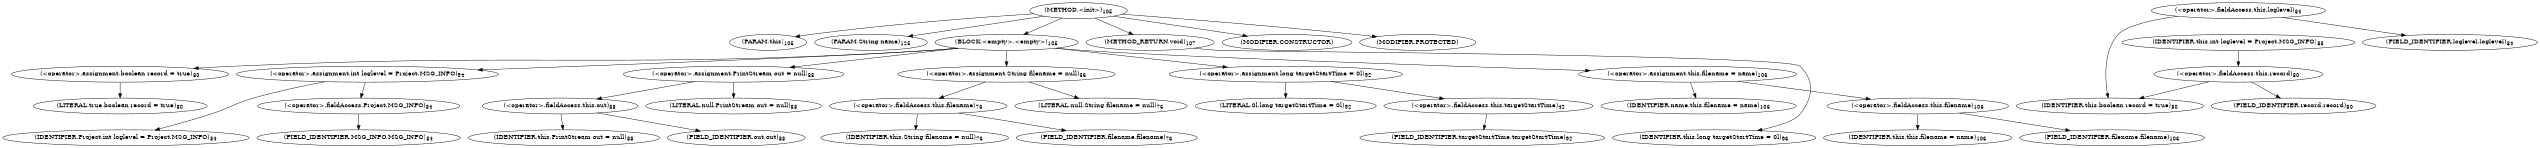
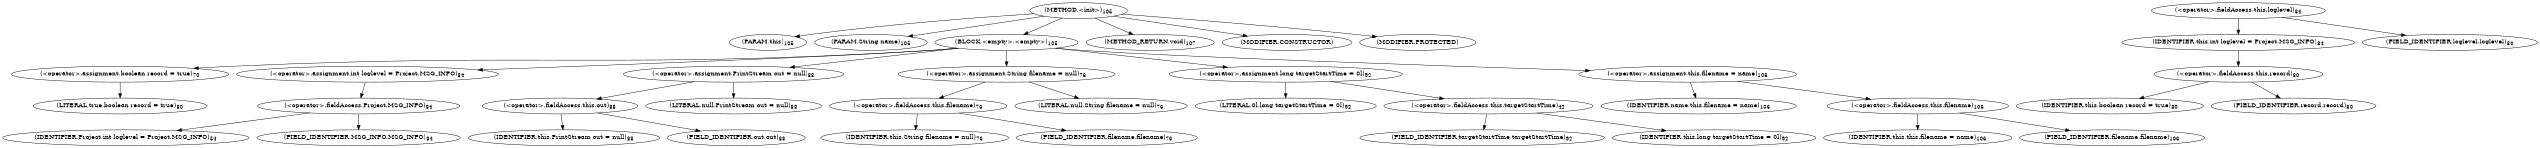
  digraph {
    n1 [label=<(METHOD,&lt;init&gt;)<SUB>105</SUB>>]
    n2 [label=<(PARAM,this)<SUB>105</SUB>>]
-   n3 [label=<(PARAM,String name)<SUB>125</SUB>>]
+   n3 [label=<(PARAM,String name)<SUB>105</SUB>>]
    n4 [label=<(BLOCK,&lt;empty&gt;,&lt;empty&gt;)<SUB>105</SUB>>]
    n5 [label=<(MODIFIER,CONSTRUCTOR)>]
    n6 [label=<(MODIFIER,PROTECTED)>]
    n7 [label=<(METHOD_RETURN,void)<SUB>107</SUB>>]
-   n8 [label=<(&lt;operator&gt;.assignment,String filename = null)<SUB>36</SUB>>]
-   n9 [label=<(&lt;operator&gt;.assignment,boolean record = true)<SUB>80</SUB>>]
-   n10 [label=<(&lt;operator&gt;.assignment,int loglevel = Project.MSG_INFO)<SUB>94</SUB>>]
+   n8 [label=<(&lt;operator&gt;.assignment,String filename = null)<SUB>76</SUB>>]
+   n9 [label=<(&lt;operator&gt;.assignment,boolean record = true)<SUB>70</SUB>>]
+   n10 [label=<(&lt;operator&gt;.assignment,int loglevel = Project.MSG_INFO)<SUB>84</SUB>>]
    n11 [label=<(&lt;operator&gt;.assignment,PrintStream out = null)<SUB>88</SUB>>]
    n12 [label=<(&lt;operator&gt;.assignment,long targetStartTime = 0l)<SUB>92</SUB>>]
    n13 [label=<(&lt;operator&gt;.assignment,this.filename = name)<SUB>106</SUB>>]
    n14 [label=<(&lt;operator&gt;.fieldAccess,this.filename)<SUB>76</SUB>>]
    n15 [label=<(LITERAL,null,String filename = null)<SUB>76</SUB>>]
    n16 [label=<(LITERAL,true,boolean record = true)<SUB>80</SUB>>]
    n17 [label=<(&lt;operator&gt;.fieldAccess,Project.MSG_INFO)<SUB>84</SUB>>]
    n18 [label=<(&lt;operator&gt;.fieldAccess,this.out)<SUB>88</SUB>>]
    n19 [label=<(LITERAL,null,PrintStream out = null)<SUB>88</SUB>>]
    n20 [label=<(&lt;operator&gt;.fieldAccess,this.targetStartTime)<SUB>42</SUB>>]
    n21 [label=<(LITERAL,0l,long targetStartTime = 0l)<SUB>92</SUB>>]
    n22 [label=<(&lt;operator&gt;.fieldAccess,this.filename)<SUB>106</SUB>>]
    n23 [label=<(IDENTIFIER,name,this.filename = name)<SUB>106</SUB>>]
    n24 [label=<(IDENTIFIER,this,String filename = null)<SUB>76</SUB>>]
    n25 [label=<(FIELD_IDENTIFIER,filename,filename)<SUB>76</SUB>>]
    n26 [label=<(&lt;operator&gt;.fieldAccess,this.record)<SUB>80</SUB>>]
    n27 [label=<(IDENTIFIER,this,boolean record = true)<SUB>80</SUB>>]
    n28 [label=<(FIELD_IDENTIFIER,record,record)<SUB>80</SUB>>]
    n29 [label=<(&lt;operator&gt;.fieldAccess,this.loglevel)<SUB>84</SUB>>]
-   n30 [label=<(IDENTIFIER,this,int loglevel = Project.MSG_INFO)<SUB>83</SUB>>]
+   n30 [label=<(IDENTIFIER,this,int loglevel = Project.MSG_INFO)<SUB>84</SUB>>]
    n31 [label=<(FIELD_IDENTIFIER,loglevel,loglevel)<SUB>84</SUB>>]
-   n32 [label=<(IDENTIFIER,Project,int loglevel = Project.MSG_INFO)<SUB>84</SUB>>]
+   n32 [label=<(IDENTIFIER,Project,int loglevel = Project.MSG_INFO)<SUB>54</SUB>>]
    n33 [label=<(FIELD_IDENTIFIER,MSG_INFO,MSG_INFO)<SUB>84</SUB>>]
    n34 [label=<(IDENTIFIER,this,PrintStream out = null)<SUB>88</SUB>>]
    n35 [label=<(FIELD_IDENTIFIER,out,out)<SUB>88</SUB>>]
-   n36 [label=<(IDENTIFIER,this,long targetStartTime = 0l)<SUB>96</SUB>>]
+   n36 [label=<(IDENTIFIER,this,long targetStartTime = 0l)<SUB>92</SUB>>]
    n37 [label=<(FIELD_IDENTIFIER,targetStartTime,targetStartTime)<SUB>92</SUB>>]
    n38 [label=<(IDENTIFIER,this,this.filename = name)<SUB>106</SUB>>]
    n39 [label=<(FIELD_IDENTIFIER,filename,filename)<SUB>106</SUB>>]
    n1 -> n2
    n1 -> n3
    n1 -> n4
    n1 -> n5
    n1 -> n6
    n1 -> n7
    n4 -> n8
    n4 -> n9
    n4 -> n10
    n4 -> n11
    n4 -> n12
    n4 -> n13
    n8 -> n14
    n8 -> n15
    n9 -> n16
    n10 -> n17
    n11 -> n18
    n11 -> n19
    n12 -> n20
    n12 -> n21
    n13 -> n22
    n13 -> n23
    n14 -> n24
    n14 -> n25
-   n10 -> n32
+   n17 -> n32
    n17 -> n33
    n18 -> n34
    n18 -> n35
-   n7 -> n36
+   n20 -> n36
    n20 -> n37
    n22 -> n38
    n22 -> n39
    n26 -> n27
    n26 -> n28
-   n29 -> n27
+   n29 -> n30
    n29 -> n31
    n30 -> n26
  }
